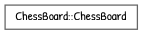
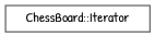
  digraph {
    rankdir=LR
    fontname="Patrick Hand"
-   n1 [color=grey40 fillcolor=white fontname="Patrick Hand" fontsize=10 height=0.2 label="ChessBoard::ChessBoard" shape=box style=filled width=0.4]
+   n1 [color=grey40 fillcolor=white fontname="Patrick Hand" fontsize=10 height=0.2 label="ChessBoard::Iterator" shape=box style=filled width=0.4]
  }
